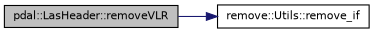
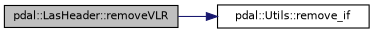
  digraph {
    rankdir=LR
    fontname="DejaVu Sans"
    node [color=black fontname="DejaVu Sans" fontsize=10 shape=record style=filled]
    n1 [fillcolor=grey75 fontcolor=black height=0.2 label="pdal::LasHeader::removeVLR" width=0.4]
-   n2 [fillcolor=white height=0.2 label="remove::Utils::remove_if" width=0.4]
+   n2 [fillcolor=white height=0.2 label="pdal::Utils::remove_if" width=0.4]
    n1 -> n2 [color=midnightblue fontname="DejaVu Sans" fontsize=10 labelfontname=Helvetica labelfontsize=10 style=solid]
  }
